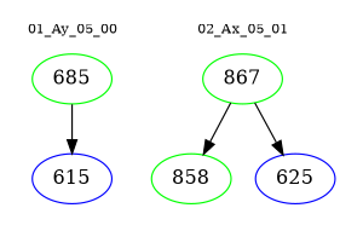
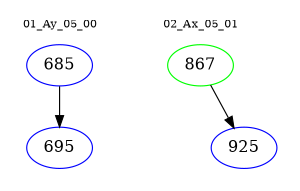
  digraph {
    node [color=blue]
    edge [color=black]
-   n1 [color=green label=685]
-   n2 [label=615]
+   n1 [label=685]
+   n2 [label=695]
    n3 [color=green label=867]
-   n4 [color=green label=858]
-   n5 [label=625]
+   n5 [label=925]
    subgraph cluster_1 {
      color=white
      fontsize=10
      label="01_Ay_05_00"
      n1
      n2
    }
    subgraph cluster_2 {
      color=white
      fontsize=10
      label="02_Ax_05_01"
      n3
-     n4
      n5
    }
    n1 -> n2
-   n3 -> n4
    n3 -> n5
  }
